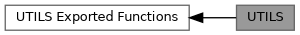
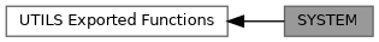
  digraph {
    rankdir=LR
    node [fontname=Helvetica fontsize=10 shape=box style=filled]
-   n1 [color=gray40 fillcolor=grey60 fontcolor=black height=0.2 label=UTILS width=0.4]
+   n1 [color=gray40 fillcolor=grey60 fontcolor=black height=0.2 label=SYSTEM width=0.4]
    n2 [color=grey40 fillcolor=white height=0.2 label="UTILS Exported Functions" width=0.4]
    n2 -> n1 [dir=back fontname=Helvetica fontsize=10 labelfontname=Helvetica labelfontsize=10 shape=plaintext style=solid]
  }
